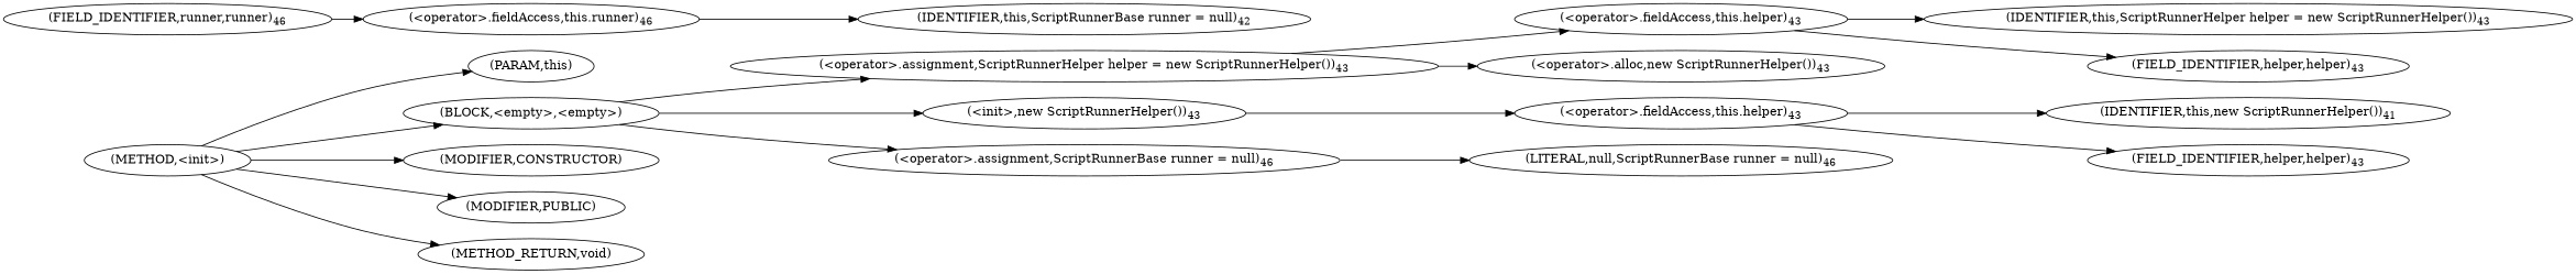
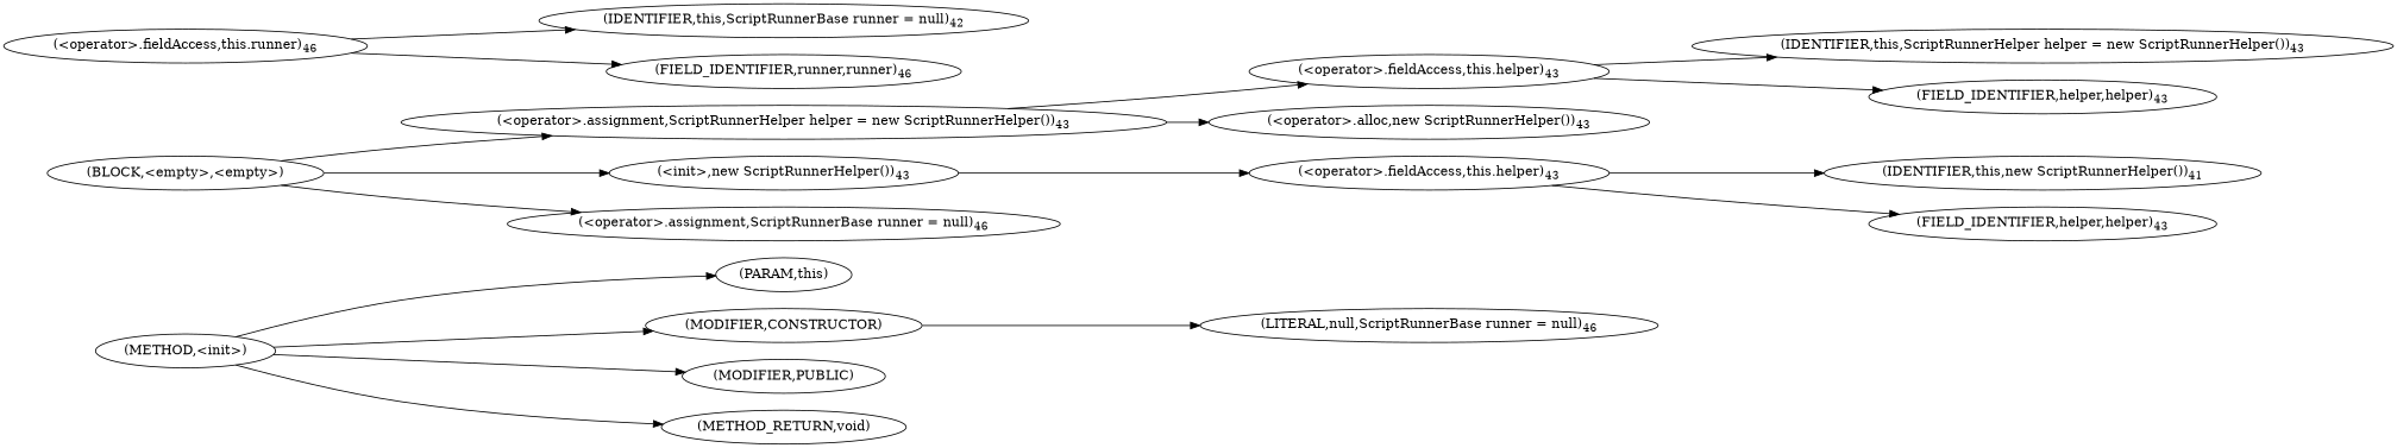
  digraph {
    rankdir=LR
    n1 [label=<(METHOD,&lt;init&gt;)>]
    n2 [label=<(PARAM,this)>]
    n3 [label=<(BLOCK,&lt;empty&gt;,&lt;empty&gt;)>]
    n4 [label=<(MODIFIER,CONSTRUCTOR)>]
    n5 [label=<(MODIFIER,PUBLIC)>]
    n6 [label=<(METHOD_RETURN,void)>]
    n7 [label=<(&lt;operator&gt;.assignment,ScriptRunnerHelper helper = new ScriptRunnerHelper())<SUB>43</SUB>>]
    n8 [label=<(&lt;init&gt;,new ScriptRunnerHelper())<SUB>43</SUB>>]
    n9 [label=<(&lt;operator&gt;.assignment,ScriptRunnerBase runner = null)<SUB>46</SUB>>]
    n10 [label=<(&lt;operator&gt;.fieldAccess,this.helper)<SUB>43</SUB>>]
    n11 [label=<(&lt;operator&gt;.alloc,new ScriptRunnerHelper())<SUB>43</SUB>>]
    n12 [label=<(&lt;operator&gt;.fieldAccess,this.helper)<SUB>43</SUB>>]
    n13 [label=<(LITERAL,null,ScriptRunnerBase runner = null)<SUB>46</SUB>>]
    n14 [label=<(IDENTIFIER,this,ScriptRunnerHelper helper = new ScriptRunnerHelper())<SUB>43</SUB>>]
    n15 [label=<(FIELD_IDENTIFIER,helper,helper)<SUB>43</SUB>>]
    n16 [label=<(IDENTIFIER,this,new ScriptRunnerHelper())<SUB>41</SUB>>]
    n17 [label=<(FIELD_IDENTIFIER,helper,helper)<SUB>43</SUB>>]
    n18 [label=<(&lt;operator&gt;.fieldAccess,this.runner)<SUB>46</SUB>>]
    n19 [label=<(IDENTIFIER,this,ScriptRunnerBase runner = null)<SUB>42</SUB>>]
    n20 [label=<(FIELD_IDENTIFIER,runner,runner)<SUB>46</SUB>>]
    n1 -> n2
-   n1 -> n3
    n1 -> n4
    n1 -> n5
    n1 -> n6
    n3 -> n7
    n3 -> n8
    n3 -> n9
    n7 -> n10
    n7 -> n11
    n8 -> n12
-   n9 -> n13
+   n4 -> n13
    n10 -> n14
    n10 -> n15
    n12 -> n16
    n12 -> n17
    n18 -> n19
-   n20 -> n18
+   n18 -> n20
  }
